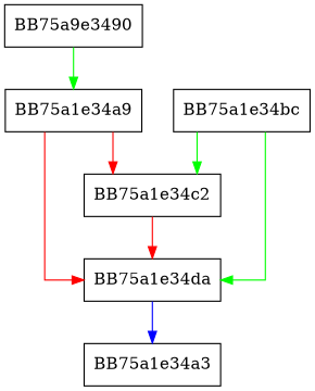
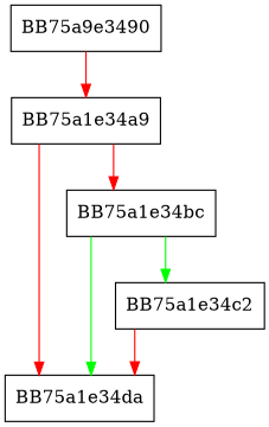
  digraph {
    splines=ortho
    node [shape=box]
    edge [color=green]
    n1 [label=BB75a9e3490]
    BB75a1e34a9
    BB75a1e34da
    BB75a1e34bc
-   BB75a1e34a3
    BB75a1e34c2
-   n1 -> BB75a1e34a9
+   n1 -> BB75a1e34a9 [color=red]
    BB75a1e34a9 -> BB75a1e34da [color=red]
-   BB75a1e34a9 -> BB75a1e34c2 [color=red]
-   BB75a1e34da -> BB75a1e34a3 [color=blue]
+   BB75a1e34a9 -> BB75a1e34bc [color=red]
    BB75a1e34bc -> BB75a1e34da
    BB75a1e34bc -> BB75a1e34c2
    BB75a1e34c2 -> BB75a1e34da [color=red]
  }
